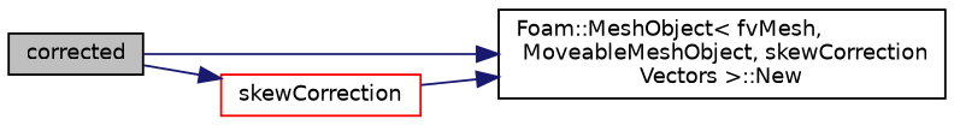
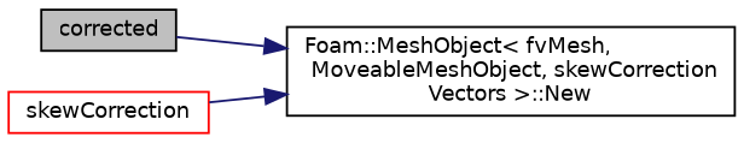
  digraph {
    rankdir=LR
    node [color=black fontname=Helvetica fontsize=10 shape=record]
    edge [color=midnightblue fontname=Helvetica fontsize=10 labelfontname=Helvetica labelfontsize=10 style=solid]
    n1 [fillcolor=grey75 fontcolor=black height=0.2 label=corrected style=filled width=0.4]
    n2 [height=0.2 label="Foam::MeshObject\< fvMesh,\l MoveableMeshObject, skewCorrection\lVectors \>::New" width=0.4]
    n3 [color=red height=0.2 label=skewCorrection width=0.4]
    n1 -> n2
-   n1 -> n3
    n3 -> n2
  }
